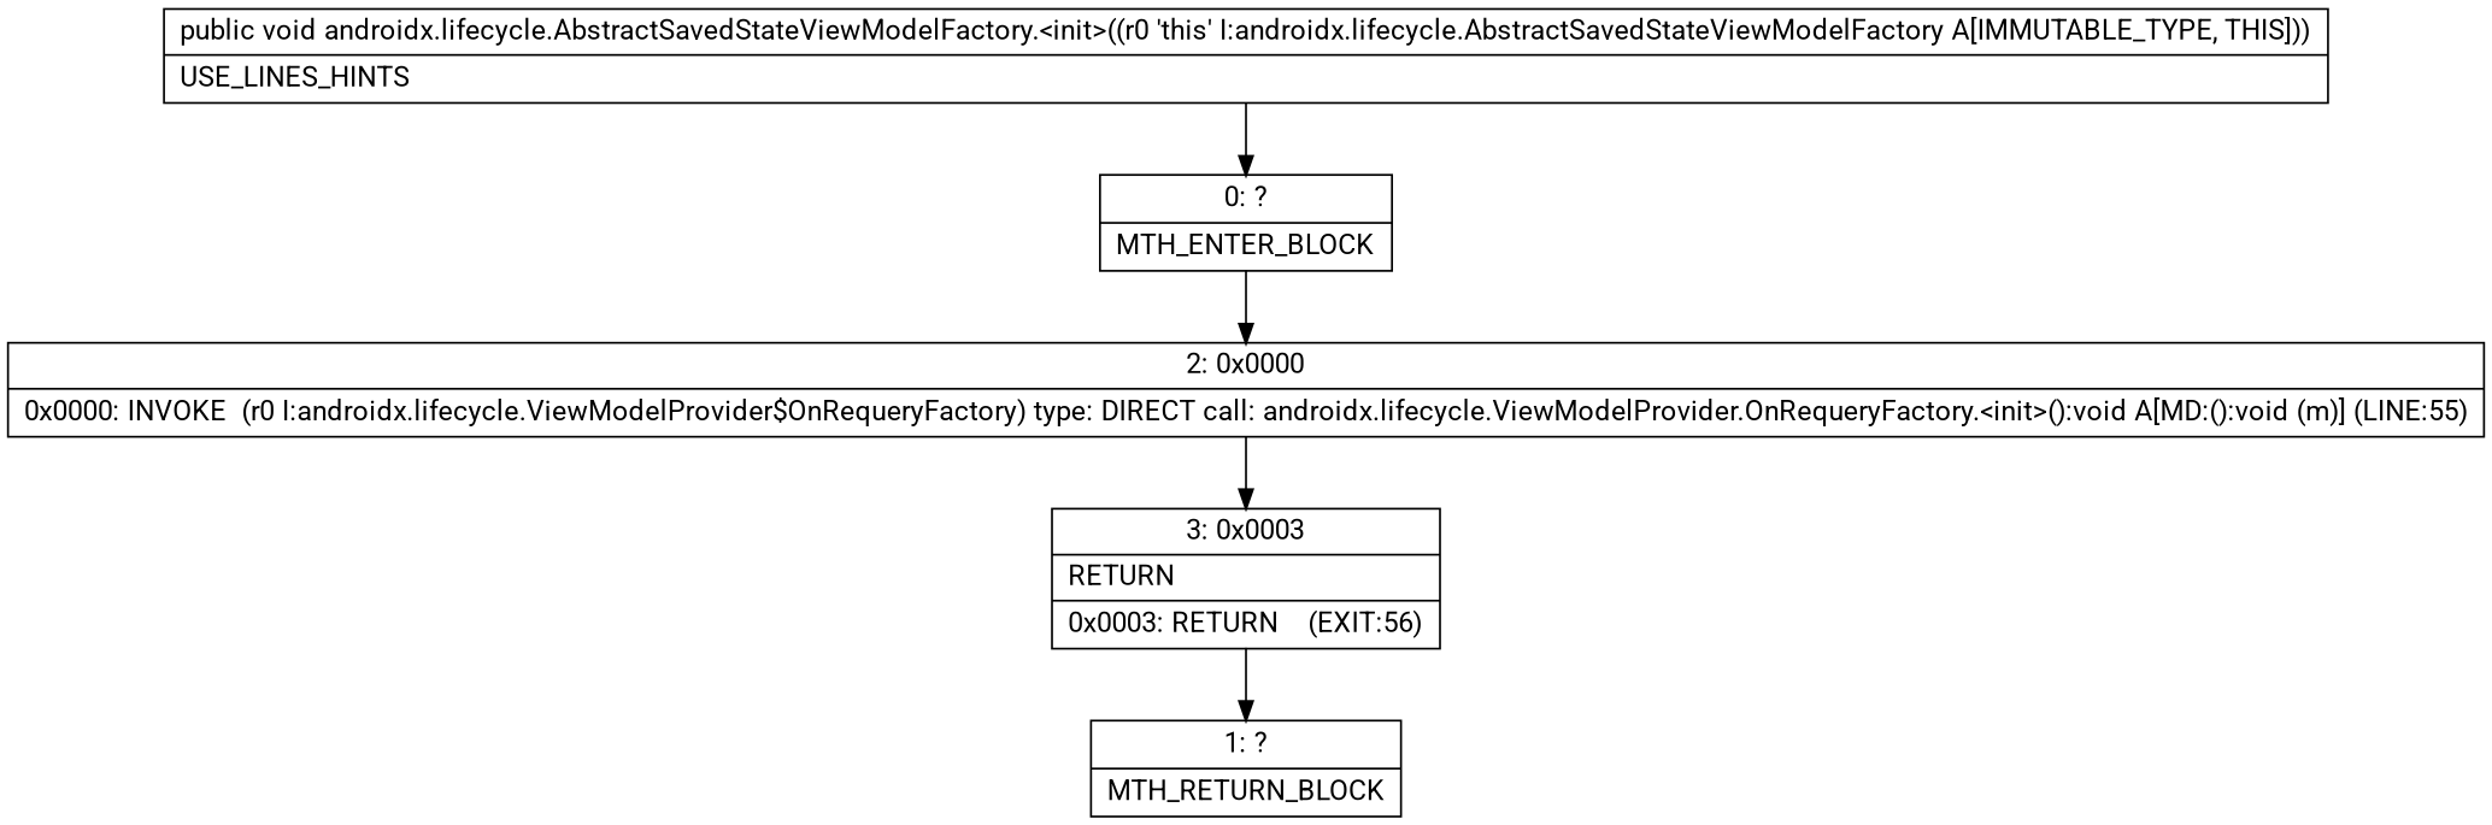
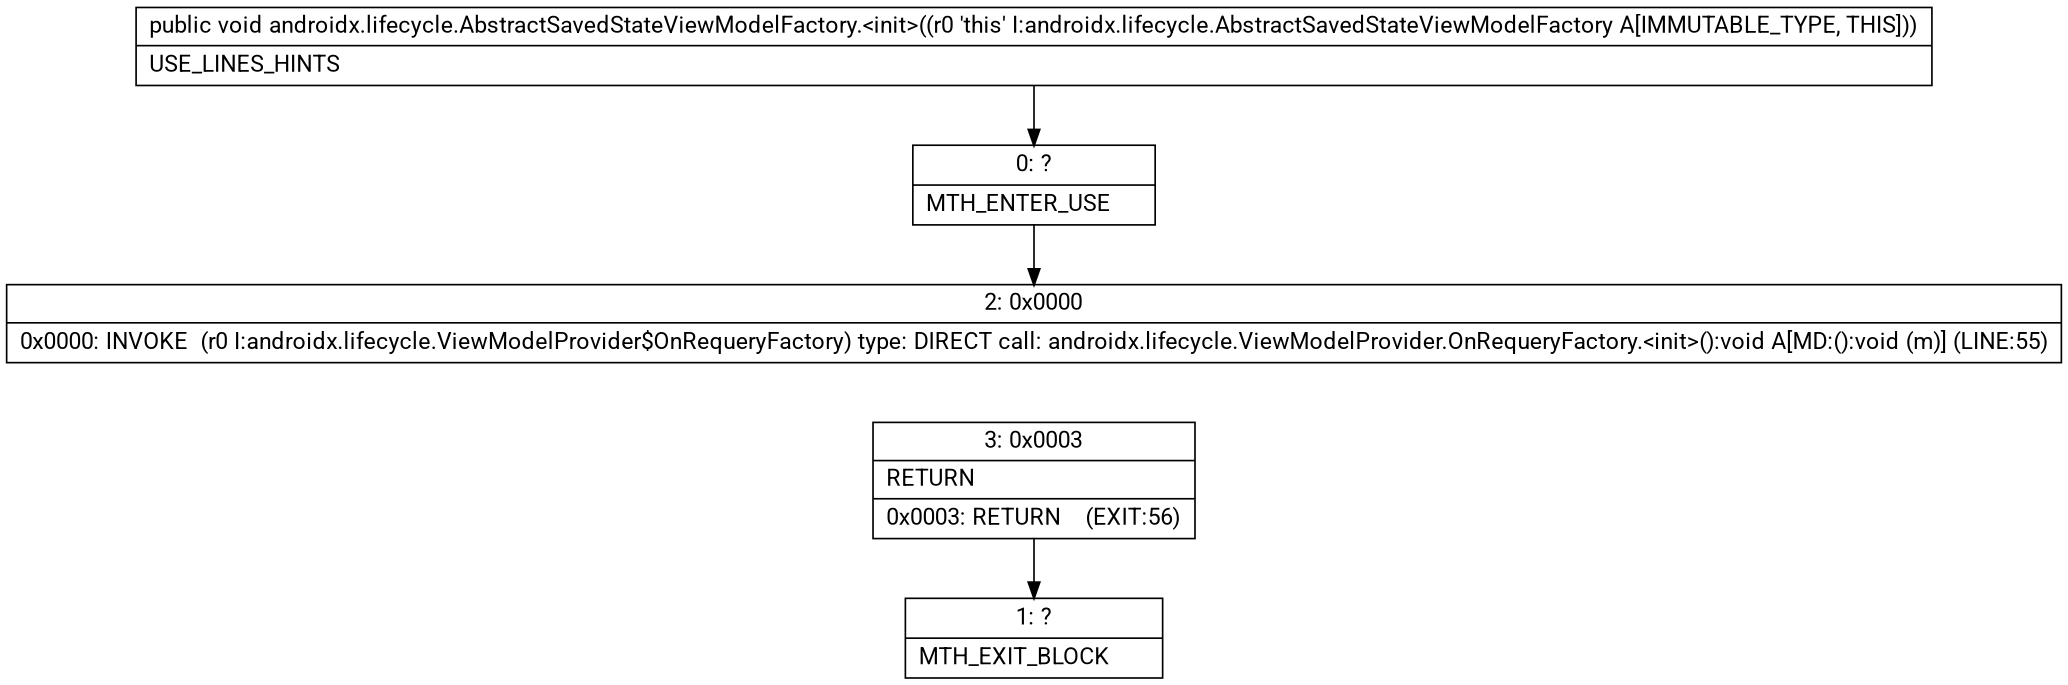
  digraph {
    fontname=Roboto
    node [fontname=Roboto shape=record]
    edge [fontname=Roboto]
-   n1 [label="{0\:\ ?|MTH_ENTER_BLOCK\l}"]
+   n1 [label="{0\:\ ?|MTH_ENTER_USE\l}"]
    n2 [label="{2\:\ 0x0000|0x0000: INVOKE  (r0 I:androidx.lifecycle.ViewModelProvider$OnRequeryFactory) type: DIRECT call: androidx.lifecycle.ViewModelProvider.OnRequeryFactory.\<init\>():void A[MD:():void (m)] (LINE:55)\l}"]
    n3 [label="{3\:\ 0x0003|RETURN\l|0x0003: RETURN    (EXIT:56)\l}"]
-   n4 [label="{1\:\ ?|MTH_RETURN_BLOCK\l}"]
+   n4 [label="{1\:\ ?|MTH_EXIT_BLOCK\l}"]
    n5 [label="{public void androidx.lifecycle.AbstractSavedStateViewModelFactory.\<init\>((r0 'this' I:androidx.lifecycle.AbstractSavedStateViewModelFactory A[IMMUTABLE_TYPE, THIS]))  | USE_LINES_HINTS\l}"]
    n1 -> n2
-   n2 -> n3
    n3 -> n4
    n5 -> n1
  }
